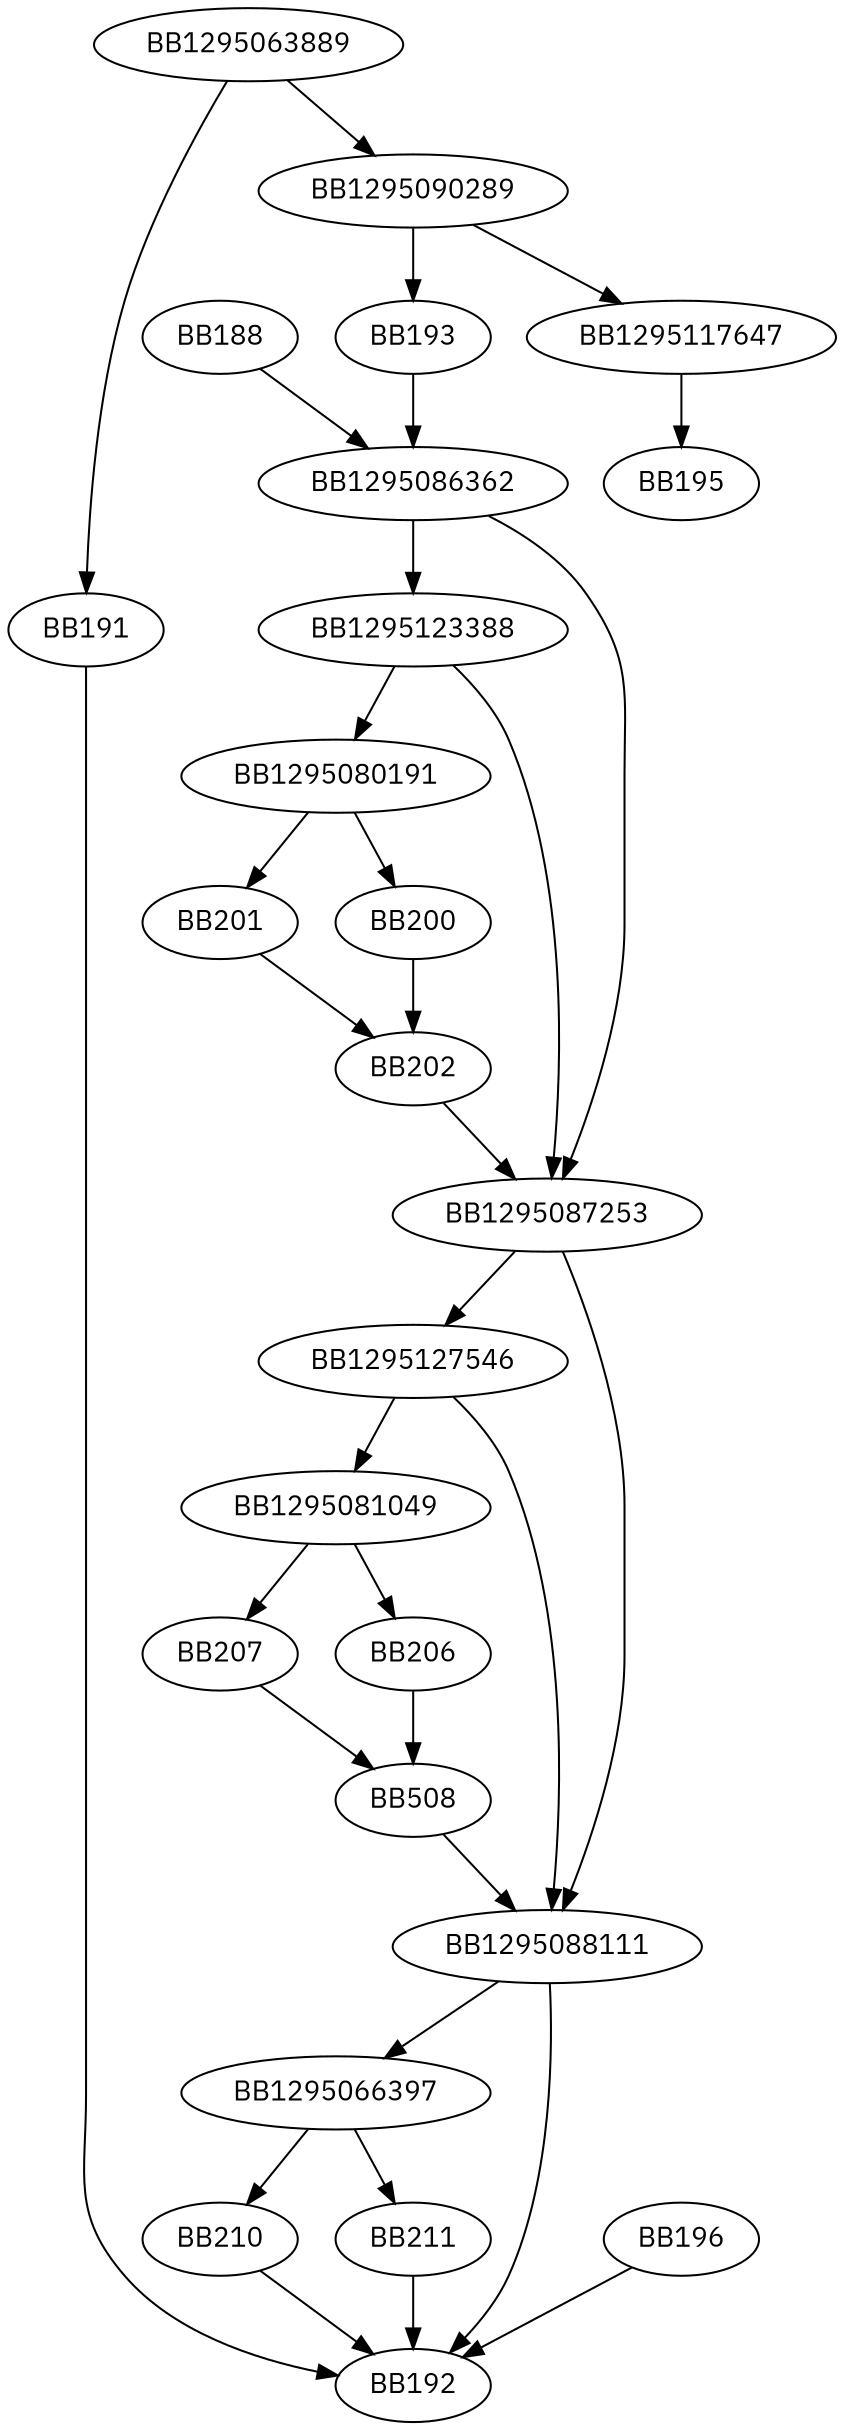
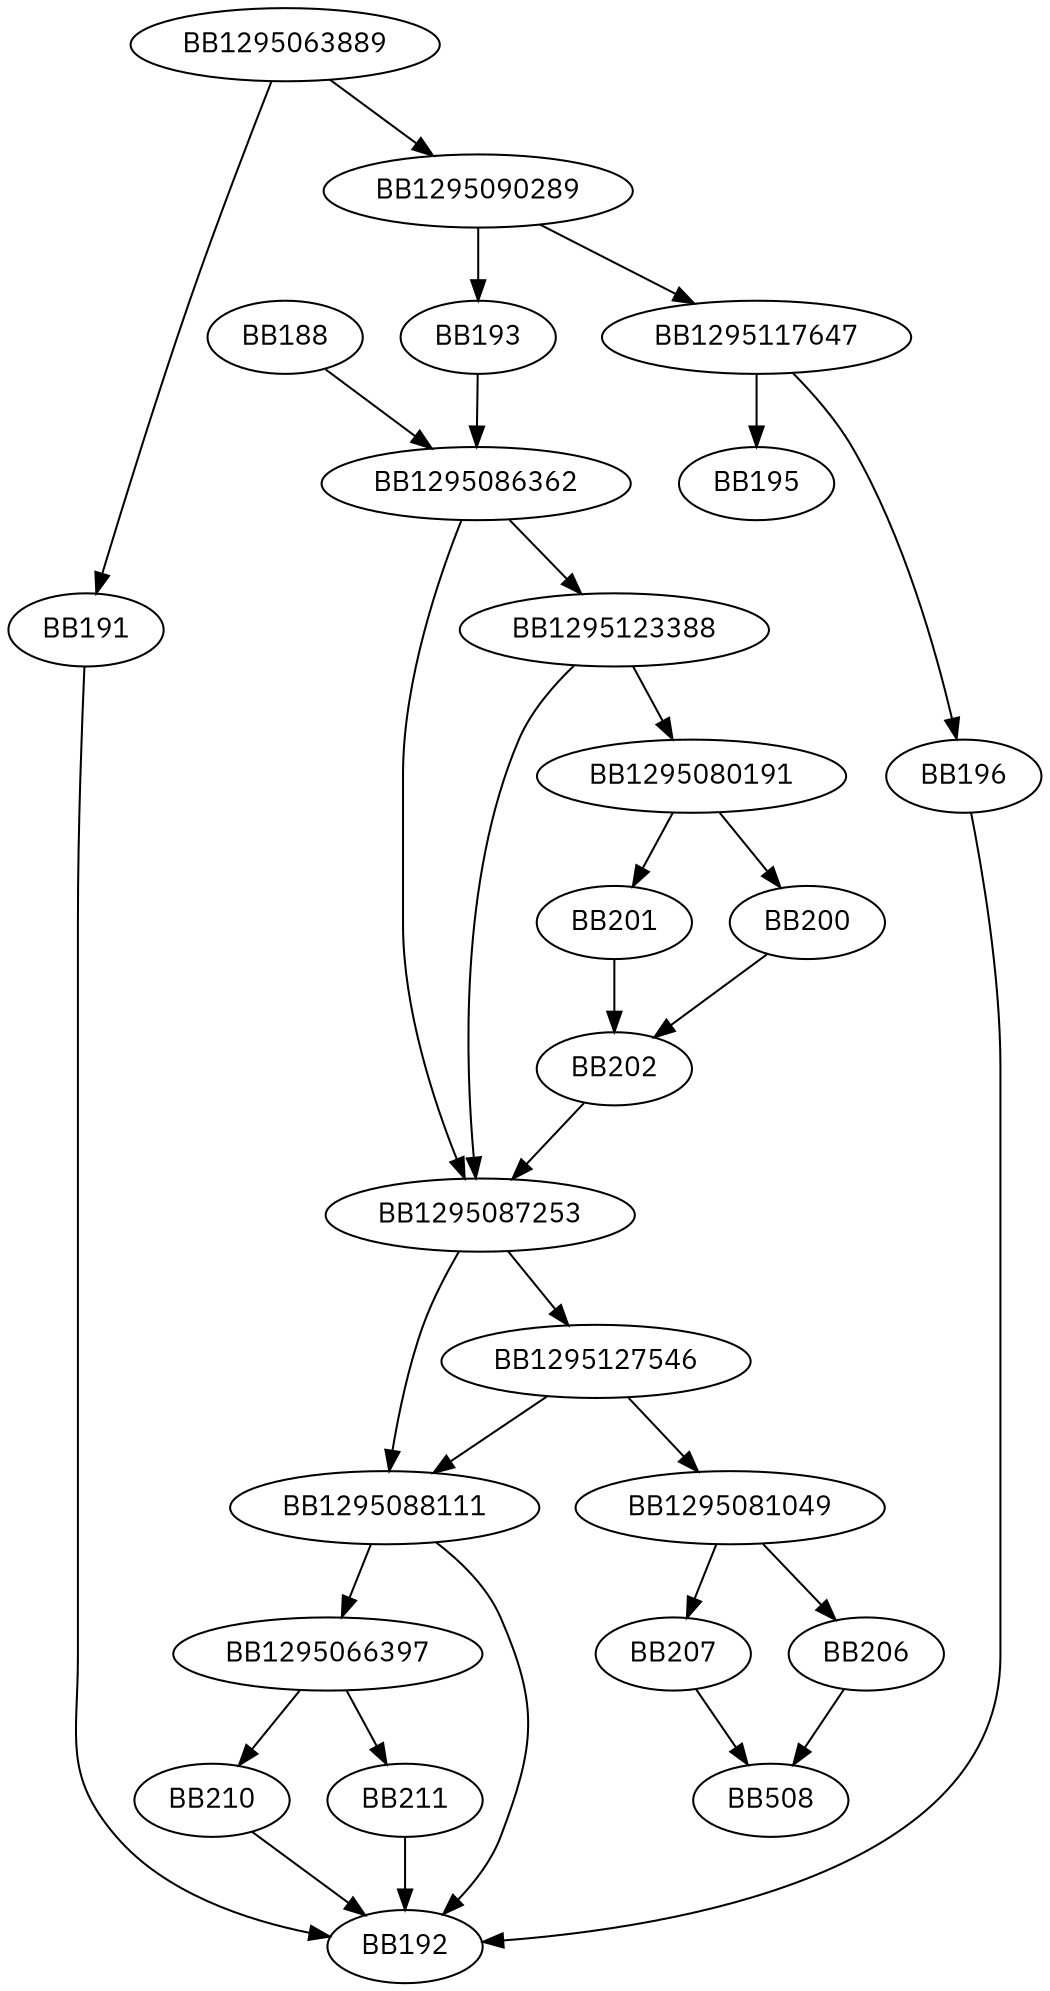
  digraph {
    fontname="IBM Plex Sans"
    node [fontname="IBM Plex Sans"]
    edge [fontname="IBM Plex Sans"]
    n1 [label=BB191]
    BB1295063889
    BB1295090289
    BB188
    BB1295086362
    BB192
    BB193
    n8 [label=BB1295117647]
    BB1295087253
    BB1295123388
    BB1295088111
    BB1295127546
    BB1295080191
    BB195
    BB196
    BB1295066397
    BB1295081049
    BB200
    BB201
    BB202
    BB210
    BB211
    BB206
    BB207
    n25 [label=BB508]
    n1 -> BB192
    BB1295063889 -> n1
    BB1295063889 -> BB1295090289
    BB1295090289 -> BB193
    BB1295090289 -> n8
    BB188 -> BB1295086362
    BB1295086362 -> BB1295087253
    BB1295086362 -> BB1295123388
    BB193 -> BB1295086362
    n8 -> BB195
+   n8 -> BB196
    BB1295087253 -> BB1295088111
    BB1295087253 -> BB1295127546
    BB1295123388 -> BB1295087253
    BB1295123388 -> BB1295080191
    BB1295088111 -> BB192
    BB1295088111 -> BB1295066397
    BB1295127546 -> BB1295088111
    BB1295127546 -> BB1295081049
    BB1295080191 -> BB200
    BB1295080191 -> BB201
    BB196 -> BB192
    BB1295066397 -> BB210
    BB1295066397 -> BB211
    BB1295081049 -> BB206
    BB1295081049 -> BB207
    BB200 -> BB202
    BB201 -> BB202
    BB202 -> BB1295087253
    BB210 -> BB192
    BB211 -> BB192
    BB206 -> n25
    BB207 -> n25
-   n25 -> BB1295088111
  }
